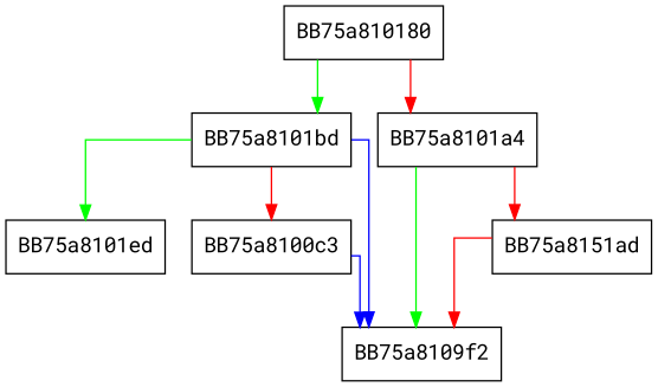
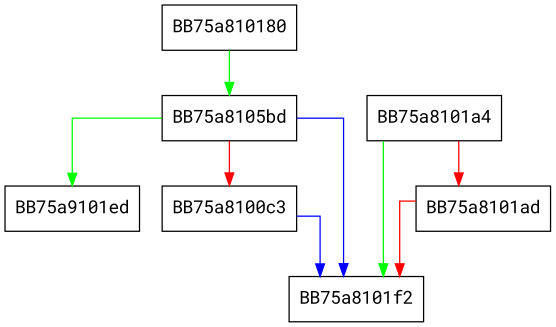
  digraph {
    fontname="Roboto Mono"
    splines=ortho
    node [fontname="Roboto Mono" shape=box]
    edge [color=red fontname="Roboto Mono"]
    BB75a810180
-   BB75a8101bd
+   BB75a8101bd [label=BB75a8105bd]
    BB75a8101a4
-   BB75a8101ed
+   BB75a8101ed [label=BB75a9101ed]
    n5 [label=BB75a8100c3]
-   BB75a8101f2 [label=BB75a8109f2]
-   BB75a8101ad [label=BB75a8151ad]
+   BB75a8101f2
+   BB75a8101ad
    BB75a810180 -> BB75a8101bd [color=green]
-   BB75a810180 -> BB75a8101a4
    BB75a8101bd -> BB75a8101ed [color=green]
    BB75a8101bd -> n5
    BB75a8101bd -> BB75a8101f2 [color=blue]
    BB75a8101a4 -> BB75a8101f2 [color=green]
    BB75a8101a4 -> BB75a8101ad
    n5 -> BB75a8101f2 [color=blue]
    BB75a8101ad -> BB75a8101f2
  }
